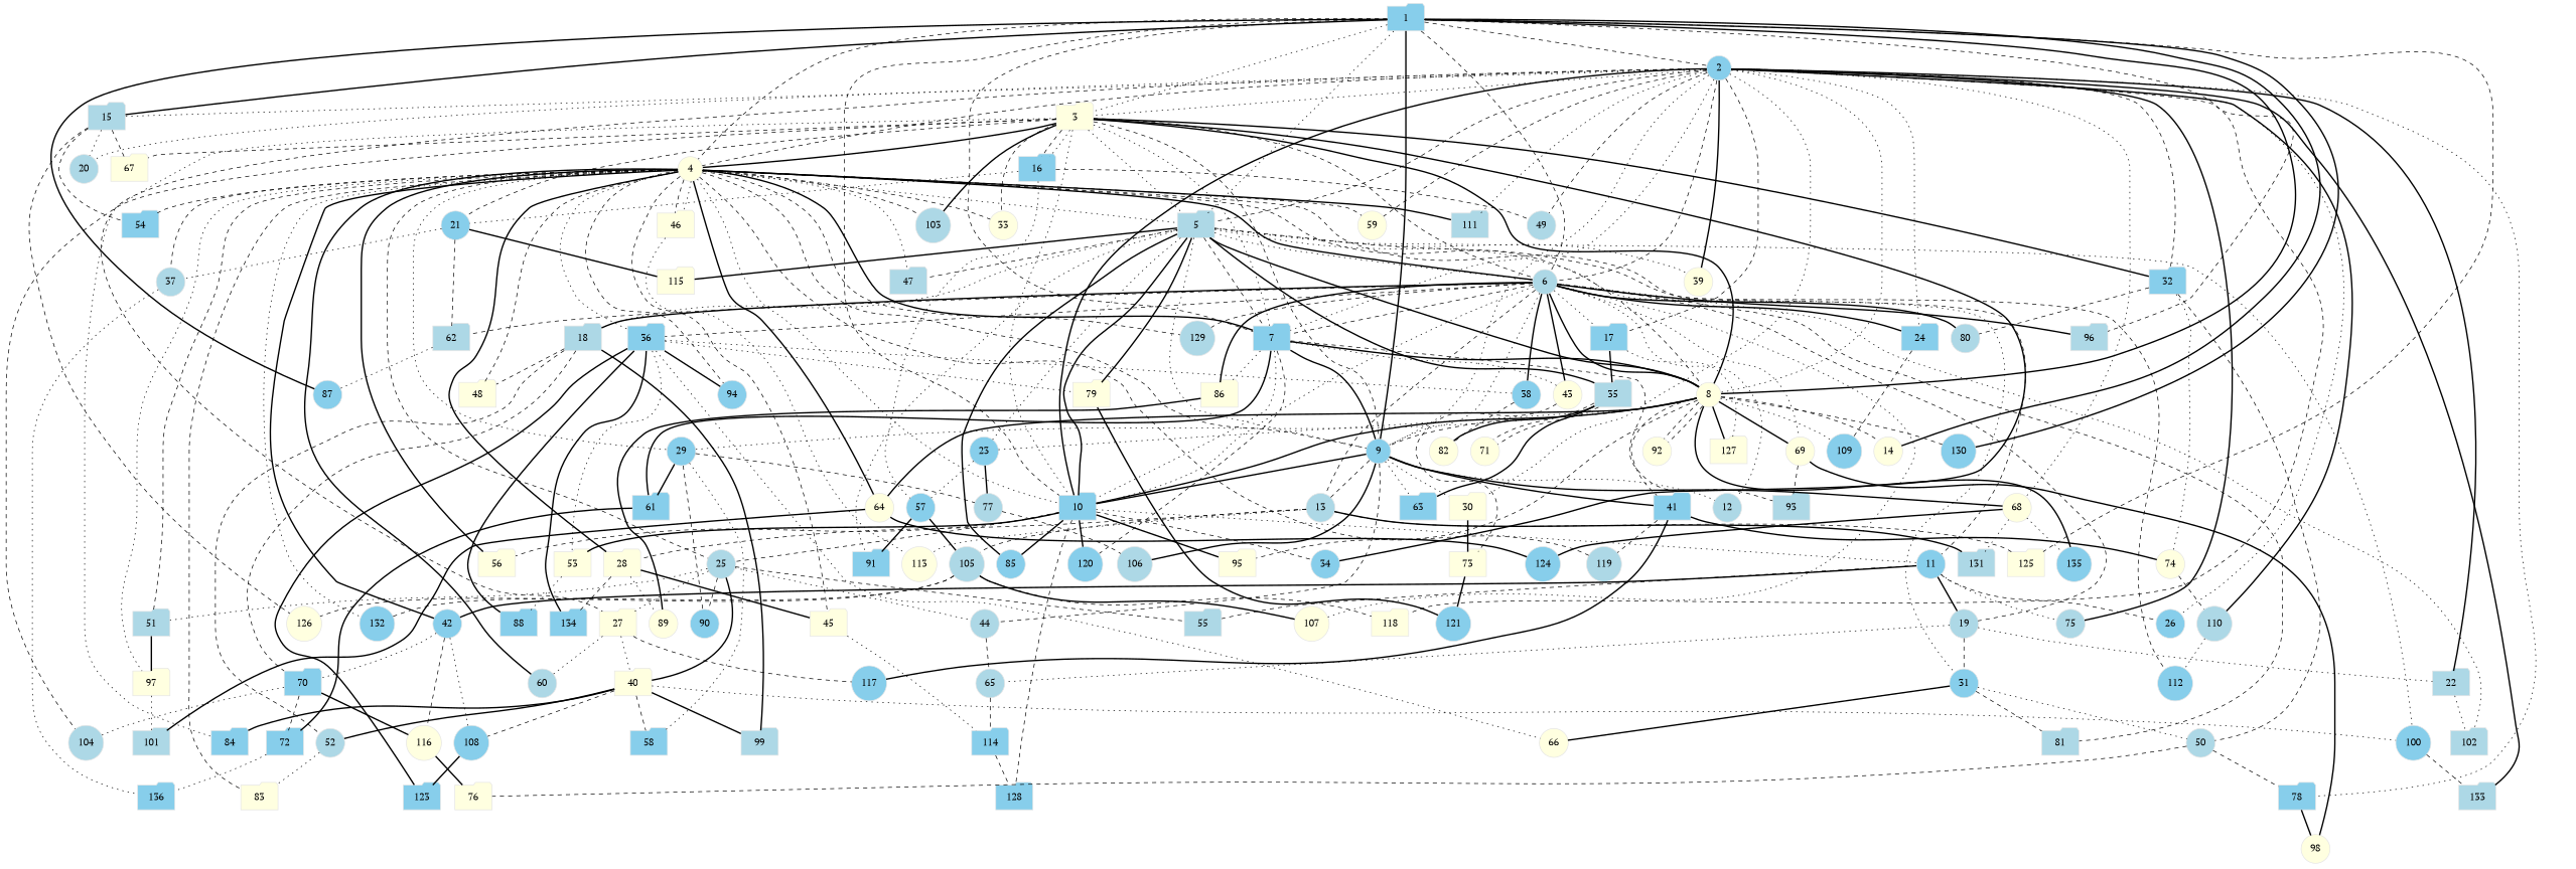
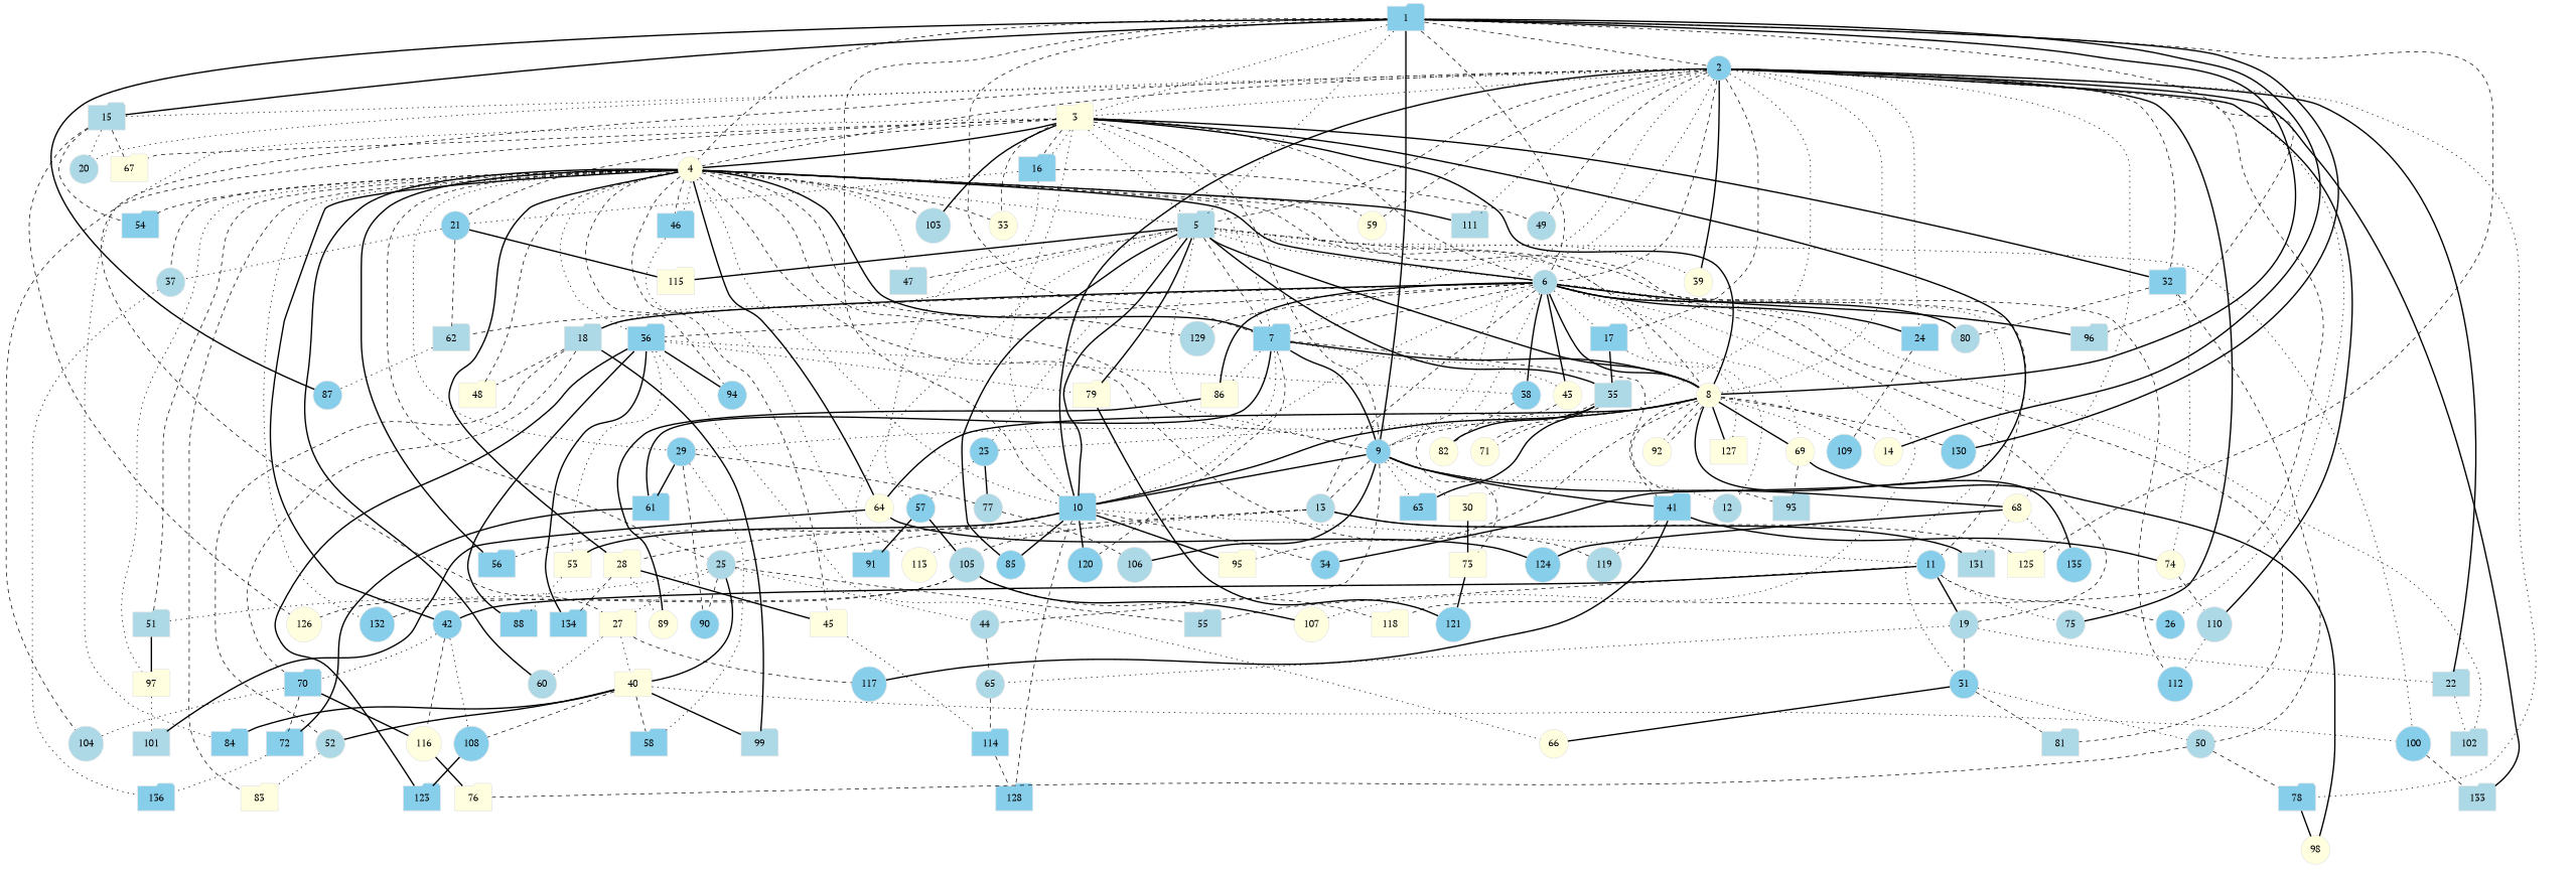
  graph {
    fontname="PT Serif"
    node [color=gray90 fillcolor=skyblue fontname="PT Serif" shape=circle style=filled]
    edge [fontname="PT Serif" style=dashed]
    1 [shape=folder]
    2
    3 [fillcolor=lightyellow shape=folder]
    4 [fillcolor=lightyellow]
    5 [fillcolor=lightblue shape=folder]
    6 [fillcolor=lightblue]
    7 [shape=folder]
    8 [fillcolor=lightyellow]
    9
    10 [shape=folder]
    14 [fillcolor=lightyellow]
    15 [fillcolor=lightblue shape=folder]
    87
    96 [fillcolor=lightblue shape=folder]
    125 [fillcolor=lightyellow shape=folder]
    130
    17 [shape=folder]
    20 [fillcolor=lightblue]
    22 [fillcolor=lightblue shape=folder]
    24 [shape=folder]
    26
    27 [fillcolor=lightyellow shape=folder]
    30 [fillcolor=lightyellow shape=folder]
    32 [shape=folder]
    39 [fillcolor=lightyellow]
    49 [fillcolor=lightblue]
    59 [fillcolor=lightyellow]
    68 [fillcolor=lightyellow]
    75 [fillcolor=lightblue]
    78 [shape=folder]
    110 [fillcolor=lightblue]
    111 [fillcolor=lightblue shape=folder]
    118 [fillcolor=lightyellow shape=folder]
    133 [fillcolor=lightblue shape=folder]
    16 [shape=folder]
    21
    33 [fillcolor=lightyellow]
    34
    67 [fillcolor=lightyellow shape=folder]
    84 [shape=folder]
    103 [fillcolor=lightblue]
    104 [fillcolor=lightblue]
    11
    25 [fillcolor=lightblue]
    28 [fillcolor=lightyellow shape=folder]
    29
    36 [shape=folder]
    37 [fillcolor=lightblue]
    42
    45 [fillcolor=lightyellow shape=folder]
-   46 [fillcolor=lightyellow shape=folder]
+   46 [shape=folder]
    47 [fillcolor=lightblue shape=folder]
    48 [fillcolor=lightyellow shape=folder]
    51 [fillcolor=lightblue shape=folder]
    54 [shape=folder]
-   56 [fillcolor=lightyellow shape=folder]
+   56 [shape=folder]
    60 [fillcolor=lightblue]
    64 [fillcolor=lightyellow]
    83 [fillcolor=lightyellow shape=folder]
    94
    97 [fillcolor=lightyellow shape=folder]
    119 [fillcolor=lightblue]
    129 [fillcolor=lightblue]
    132
    35 [fillcolor=lightblue shape=folder]
    18 [fillcolor=lightblue shape=folder]
    23
    31
    79 [fillcolor=lightyellow shape=folder]
    85
    91 [shape=folder]
    100
    112
    115 [fillcolor=lightyellow shape=folder]
    12 [fillcolor=lightblue]
    13 [fillcolor=lightblue]
    19 [fillcolor=lightblue]
    38
    43 [fillcolor=lightyellow]
    62 [fillcolor=lightblue shape=folder]
    69 [fillcolor=lightyellow]
    80 [fillcolor=lightblue]
    81 [fillcolor=lightblue shape=folder]
    86 [fillcolor=lightyellow shape=folder]
    102 [fillcolor=lightblue shape=folder]
    107 [fillcolor=lightyellow]
    61 [shape=folder]
    93 [fillcolor=lightblue shape=folder]
    120
    41 [shape=folder]
    92 [fillcolor=lightyellow]
    95 [fillcolor=lightyellow shape=folder]
    109
    127 [fillcolor=lightyellow shape=folder]
    135
    44 [fillcolor=lightblue]
    63 [shape=folder]
    106 [fillcolor=lightblue]
    53 [fillcolor=lightyellow shape=folder]
    128 [shape=folder]
    126 [fillcolor=lightyellow]
    40 [fillcolor=lightyellow shape=folder]
    117
    73 [fillcolor=lightyellow shape=folder]
    50 [fillcolor=lightblue]
    74 [fillcolor=lightyellow]
    131 [fillcolor=lightblue shape=folder]
    124
    98 [fillcolor=lightyellow]
    57
    55 [fillcolor=lightblue shape=folder]
    90
    89 [fillcolor=lightyellow]
    134 [shape=folder]
    77 [fillcolor=lightblue]
    58 [shape=folder]
    71 [fillcolor=lightyellow]
    82 [fillcolor=lightyellow]
    66 [fillcolor=lightyellow]
    88 [shape=folder]
    123 [shape=folder]
    136 [shape=folder]
    70 [shape=folder]
    108
    116 [fillcolor=lightyellow]
    114 [shape=folder]
    113 [fillcolor=lightyellow]
    101 [fillcolor=lightblue shape=folder]
    52 [fillcolor=lightblue]
    99 [fillcolor=lightblue shape=folder]
    121
    105 [fillcolor=lightblue]
    65 [fillcolor=lightblue]
    72 [shape=folder]
    76 [fillcolor=lightyellow shape=folder]
    1 -- 2
    1 -- 3 [style=dotted]
    1 -- 4
    1 -- 5 [style=dotted]
    1 -- 6
    1 -- 7
    1 -- 8 [style=bold]
    1 -- 9 [style=bold]
    1 -- 10
    1 -- 14 [style=bold]
    1 -- 15 [style=bold]
    1 -- 87 [style=bold]
    1 -- 96
    1 -- 125
    1 -- 130 [style=bold]
    2 -- 3 [style=dotted]
    2 -- 4
    2 -- 5
    2 -- 6
    2 -- 7 [style=dotted]
    2 -- 8 [style=dotted]
    2 -- 9 [style=dotted]
    2 -- 10 [style=bold]
    2 -- 15 [style=dotted]
    2 -- 17
    2 -- 20 [style=dotted]
    2 -- 22 [style=bold]
    2 -- 24 [style=dotted]
    2 -- 26 [style=dotted]
    2 -- 27
    2 -- 30 [style=dotted]
    2 -- 32
    2 -- 39 [style=bold]
    2 -- 49
    2 -- 59
    2 -- 68 [style=dotted]
    2 -- 75 [style=bold]
    2 -- 78 [style=dotted]
    2 -- 110 [style=bold]
    2 -- 111 [style=dotted]
    2 -- 118
    2 -- 133 [style=bold]
    3 -- 4 [style=bold]
    3 -- 5 [style=dotted]
    3 -- 6
    3 -- 7 [style=dotted]
    3 -- 8 [style=bold]
    3 -- 9
    3 -- 10 [style=dotted]
    3 -- 32 [style=bold]
    3 -- 16
    3 -- 16 [style=dotted]
    3 -- 21
    3 -- 33
    3 -- 34 [style=bold]
    3 -- 67
    3 -- 84 [style=dotted]
    3 -- 103 [style=bold]
    3 -- 104
    4 -- 5 [style=dotted]
    4 -- 6 [style=bold]
    4 -- 7 [style=bold]
    4 -- 8
    4 -- 9
    4 -- 10 [style=dotted]
    4 -- 59
    4 -- 111 [style=bold]
    4 -- 33
    4 -- 103
    4 -- 11
    4 -- 25
    4 -- 28 [style=bold]
    4 -- 29 [style=dotted]
    4 -- 36 [style=dotted]
    4 -- 37
    4 -- 42 [style=bold]
    4 -- 45
    4 -- 46
    4 -- 46 [style=dotted]
    4 -- 47 [style=dotted]
    4 -- 48
    4 -- 51
    4 -- 54
    4 -- 56 [style=bold]
    4 -- 60 [style=bold]
    4 -- 64 [style=bold]
    4 -- 83
    4 -- 94
    4 -- 97 [style=dotted]
    4 -- 119
    4 -- 129
    4 -- 132 [style=dotted]
    5 -- 6 [style=dotted]
    5 -- 7
    5 -- 8 [style=bold]
    5 -- 9 [style=dotted]
    5 -- 10 [style=bold]
    5 -- 39 [style=dotted]
    5 -- 47
    5 -- 35 [style=bold]
    5 -- 18 [style=dotted]
    5 -- 23 [style=dotted]
    5 -- 31 [style=dotted]
    5 -- 79 [style=bold]
    5 -- 85 [style=bold]
    5 -- 91 [style=dotted]
    5 -- 100 [style=dotted]
    5 -- 112
    5 -- 115 [style=bold]
    6 -- 7
    6 -- 8 [style=bold]
    6 -- 9 [style=dotted]
    6 -- 10 [style=dotted]
    6 -- 96 [style=bold]
    6 -- 17 [style=dotted]
    6 -- 24 [style=bold]
    6 -- 36
    6 -- 129
    6 -- 18 [style=bold]
    6 -- 12 [style=dotted]
    6 -- 13
    6 -- 19
    6 -- 38 [style=bold]
    6 -- 43 [style=bold]
    6 -- 62
    6 -- 69 [style=dotted]
    6 -- 80 [style=bold]
    6 -- 81
    6 -- 86 [style=bold]
    6 -- 102 [style=dotted]
    6 -- 107 [style=dotted]
    7 -- 8 [style=bold]
    7 -- 9 [style=bold]
    7 -- 10 [style=dotted]
    7 -- 43 [style=dotted]
    7 -- 86 [style=dotted]
    7 -- 61 [style=bold]
    7 -- 93
    7 -- 120
    8 -- 9
    8 -- 10 [style=bold]
    8 -- 14
    8 -- 130
    8 -- 29 [style=dotted]
    8 -- 64 [style=bold]
    8 -- 23 [style=dotted]
    8 -- 69 [style=bold]
    8 -- 41
    8 -- 92
    8 -- 92
    8 -- 95
    8 -- 109 [style=dotted]
    8 -- 127 [style=bold]
    8 -- 135 [style=bold]
    9 -- 10 [style=bold]
    9 -- 30 [style=dotted]
    9 -- 68 [style=bold]
    9 -- 12 [style=dotted]
    9 -- 13
    9 -- 41 [style=bold]
    9 -- 44
    9 -- 63 [style=dotted]
    9 -- 106 [style=bold]
    10 -- 34
    10 -- 11 [style=dotted]
    10 -- 25
    10 -- 56
    10 -- 85 [style=bold]
    10 -- 120 [style=bold]
    10 -- 95 [style=bold]
    10 -- 53 [style=bold]
    10 -- 128
    15 -- 20 [style=dotted]
    15 -- 67
    15 -- 54
    15 -- 126
    17 -- 35 [style=bold]
    17 -- 127 [style=dotted]
    22 -- 102 [style=dotted]
    24 -- 109
    27 -- 60 [style=dotted]
    27 -- 40 [style=dotted]
    27 -- 117
    30 -- 73 [style=bold]
    32 -- 80
    32 -- 50
    32 -- 74 [style=dotted]
    68 -- 135 [style=dotted]
    68 -- 131 [style=dotted]
    68 -- 124 [style=bold]
    78 -- 98 [style=bold]
    110 -- 112 [style=dotted]
    16 -- 49
    16 -- 21 [style=dotted]
    16 -- 57 [style=dotted]
    21 -- 37 [style=dotted]
    21 -- 115 [style=bold]
    21 -- 62
    11 -- 26
    11 -- 75 [style=dotted]
    11 -- 42 [style=bold]
    11 -- 19 [style=bold]
    11 -- 55
    25 -- 27 [style=dotted]
    25 -- 51 [style=dotted]
    25 -- 44 [style=dotted]
    25 -- 40 [style=bold]
    25 -- 55
    25 -- 90
    28 -- 45 [style=bold]
    28 -- 89 [style=dotted]
    28 -- 134
    29 -- 61 [style=bold]
    29 -- 90
    29 -- 77
    29 -- 58 [style=dotted]
    36 -- 94 [style=bold]
    36 -- 79 [style=dotted]
    36 -- 38 [style=dotted]
    36 -- 53 [style=dotted]
    36 -- 134 [style=bold]
    36 -- 66 [style=dotted]
    36 -- 88 [style=bold]
    36 -- 123 [style=bold]
    37 -- 136 [style=dotted]
    42 -- 70 [style=dotted]
    42 -- 108 [style=dotted]
    42 -- 116
    45 -- 114 [style=dotted]
    46 -- 113 [style=dotted]
    51 -- 97 [style=bold]
    64 -- 124 [style=bold]
    64 -- 101 [style=bold]
    97 -- 101 [style=dotted]
    35 -- 63 [style=bold]
    35 -- 71
    35 -- 71
    35 -- 82 [style=bold]
    18 -- 48
    18 -- 70
    18 -- 52
    18 -- 99 [style=bold]
    23 -- 57 [style=dotted]
    23 -- 77 [style=bold]
    31 -- 81
    31 -- 50 [style=dotted]
    31 -- 66 [style=bold]
    79 -- 121 [style=bold]
    100 -- 133
    13 -- 125
    13 -- 28
    13 -- 131 [style=bold]
    13 -- 113 [style=dotted]
    13 -- 105
    19 -- 22 [style=dotted]
    19 -- 31
    19 -- 65 [style=dotted]
    38 -- 82
    43 -- 73
    62 -- 87 [style=dotted]
    69 -- 93
    69 -- 98 [style=bold]
    86 -- 89 [style=bold]
    61 -- 72 [style=bold]
    41 -- 119
    41 -- 117 [style=bold]
    41 -- 74 [style=bold]
    44 -- 65
    53 -- 88 [style=dotted]
    40 -- 84 [style=bold]
    40 -- 100 [style=dotted]
    40 -- 58
    40 -- 108
    40 -- 52 [style=bold]
    40 -- 99 [style=bold]
    73 -- 121 [style=bold]
    50 -- 78
    50 -- 76
    74 -- 110
    57 -- 91 [style=bold]
    57 -- 105 [style=bold]
    77 -- 106
    70 -- 104 [style=dotted]
    70 -- 116 [style=bold]
    70 -- 72
    108 -- 123 [style=bold]
    116 -- 76 [style=bold]
    114 -- 128
    52 -- 83 [style=dotted]
    105 -- 118
    105 -- 132
    105 -- 107 [style=bold]
    105 -- 126
    65 -- 114
    72 -- 136 [style=dotted]
  }
